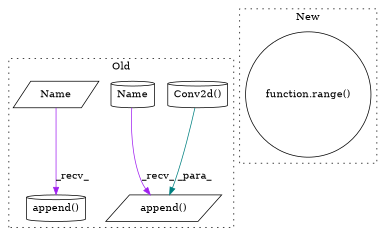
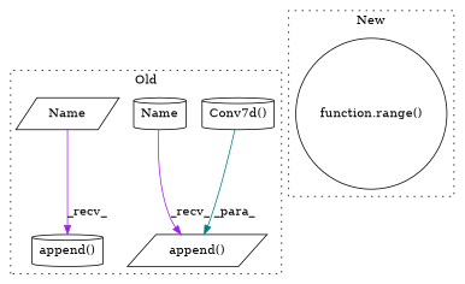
  digraph {
    node [a=75 l="18,1" shape=cylinder]
    edge [color=purple]
    n1 [label="append()" s="1413,1495" shape=parallelogram]
    n2 [label="append()" s="1604,1648"]
-   n3 [l="10,26" label="Conv2d()" s="1431,1469"]
+   n3 [l="10,26" label="Conv7d()" s="1431,1469"]
    n4 [a=87 l=10 label=Name s=1413]
    n5 [a=87 l=10 label=Name s=1604 shape=parallelogram]
    n6 [l="6,1" label="function.range()" s="1455,1484" shape=circle]
    subgraph cluster_1 {
      label=Old
      style=dotted
      n1
      n2
      n3
      n4
      n5
    }
    subgraph cluster_2 {
      label=New
      style=dotted
      n6
    }
    n3 -> n1 [label=_para_ color=teal]
    n4 -> n1 [label=_recv_]
    n5 -> n2 [label=_recv_]
  }
